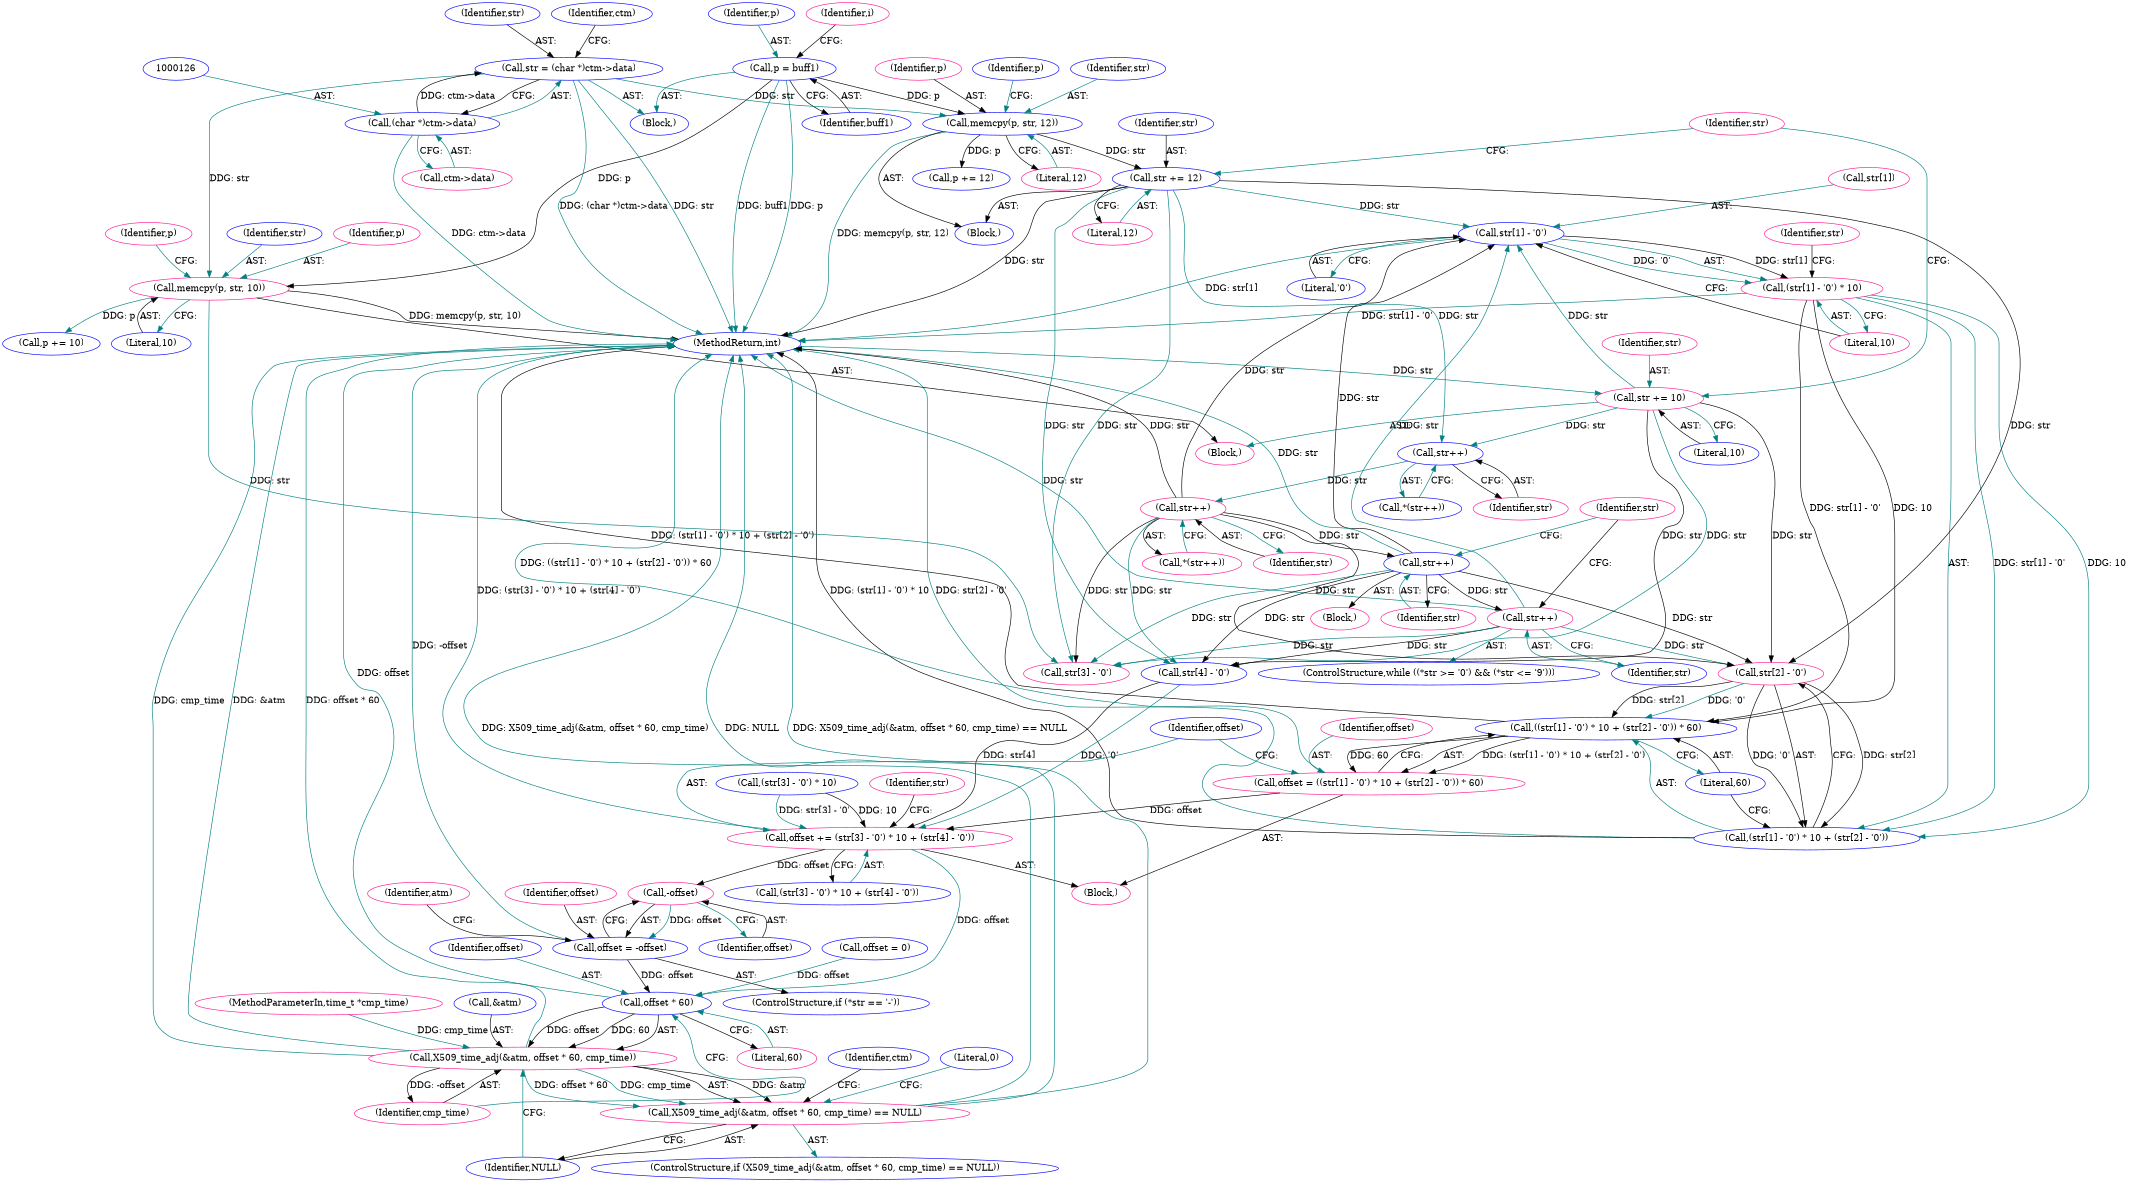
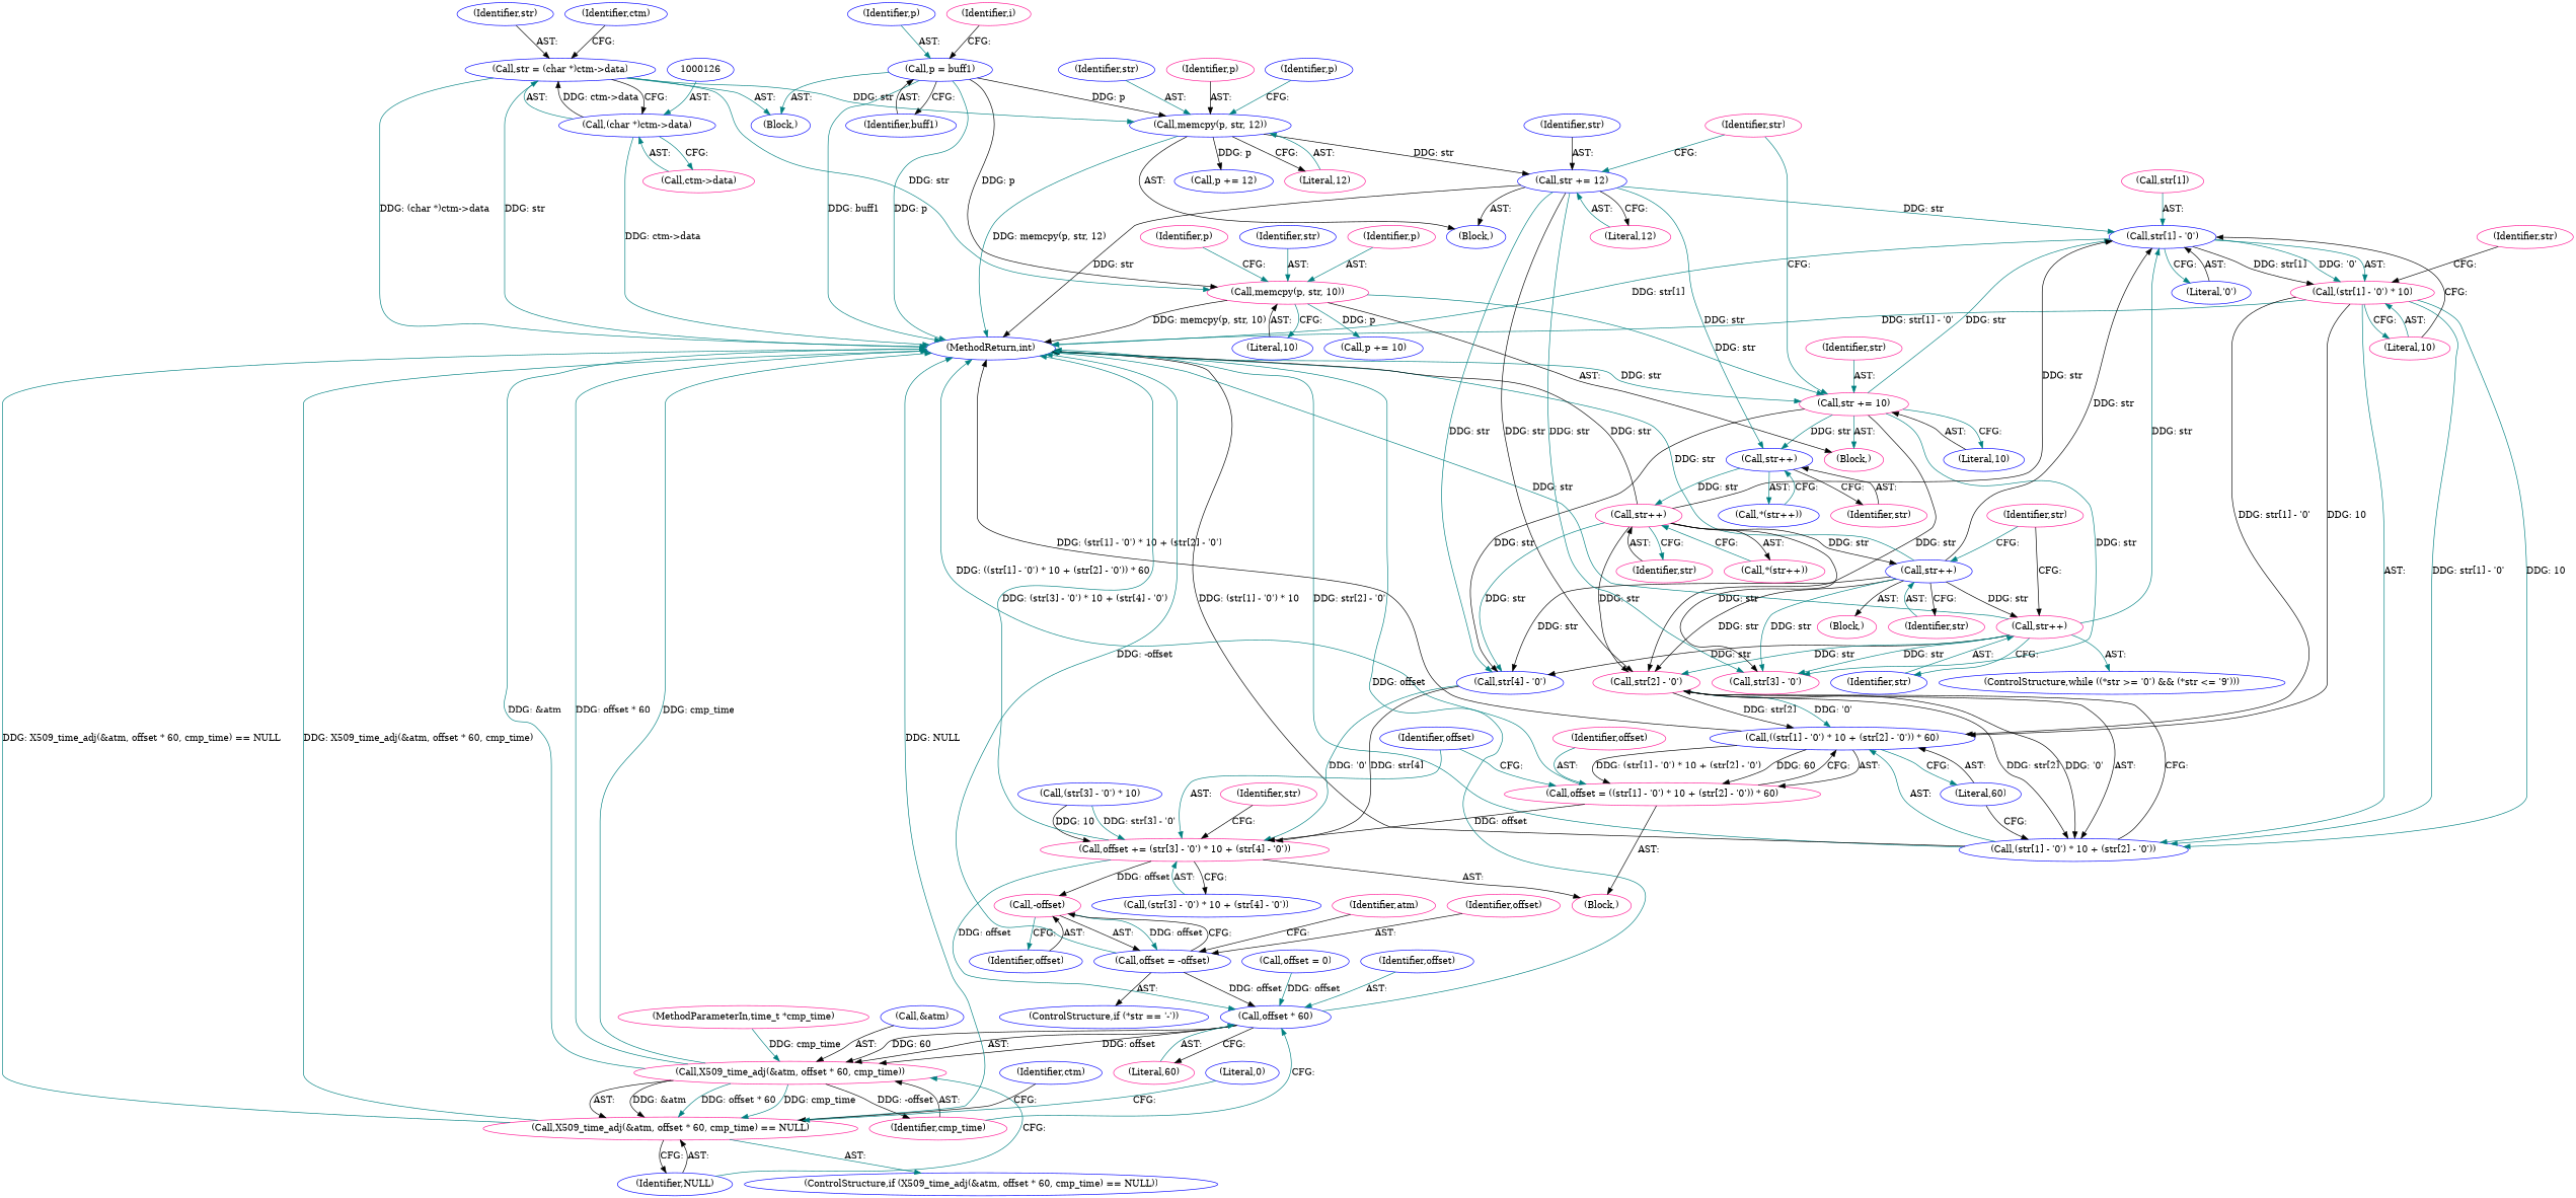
  digraph {
    node [color=blue]
    edge [color=teal]
    n1 [label="(Call,str[1] - '0')"]
    n2 [color=deeppink label="(Call,(str[1] - '0') * 10)"]
    n3 [label="(MethodReturn,int)"]
    n4 [label="(Literal,'0')"]
    n5 [label="(Call,((str[1] - '0') * 10 + (str[2] - '0')) * 60)"]
    n6 [label="(Call,(str[1] - '0') * 10 + (str[2] - '0'))"]
    n7 [color=deeppink label="(Literal,10)"]
    n8 [color=deeppink label="(Call,str += 10)"]
    n9 [color=deeppink label="(Call,str++)"]
    n10 [label="(Call,str[4] - '0')"]
    n11 [color=deeppink label="(Call,str[2] - '0')"]
    n12 [label="(Identifier,str)"]
    n13 [label="(ControlStructure,while ((*str >= '0') && (*str <= '9')))"]
    n14 [color=deeppink label="(Call,str[3] - '0')"]
    n15 [color=deeppink label="(Call,offset += (str[3] - '0') * 10 + (str[4] - '0'))"]
    n16 [label="(Call,str++)"]
    n17 [color=deeppink label="(Block,)"]
    n18 [color=deeppink label="(Identifier,str)"]
    n19 [color=deeppink label="(Call,str++)"]
    n20 [color=deeppink label="(Identifier,str)"]
    n21 [color=deeppink label="(Call,*(str++))"]
    n22 [label="(Call,str++)"]
    n23 [color=deeppink label="(Identifier,str)"]
    n24 [label="(Call,*(str++))"]
    n25 [label="(Literal,10)"]
    n26 [color=deeppink label="(Block,)"]
    n27 [color=deeppink label="(Call,memcpy(p, str, 10))"]
    n28 [label="(Literal,10)"]
    n29 [label="(Call,p += 10)"]
    n30 [label="(Call,p = buff1)"]
    n31 [label="(Call,memcpy(p, str, 12))"]
    n32 [label="(Block,)"]
    n33 [label="(Identifier,buff1)"]
    n34 [label="(Call,str += 12)"]
    n35 [label="(Block,)"]
    n36 [label="(Call,p += 12)"]
    n37 [color=deeppink label="(Literal,12)"]
    n38 [label="(Call,str = (char *)ctm->data)"]
    n39 [label="(Call,(char *)ctm->data)"]
    n40 [color=deeppink label="(Call,ctm->data)"]
    n41 [color=deeppink label="(Literal,12)"]
    n42 [color=deeppink label="(Call,offset = ((str[1] - '0') * 10 + (str[2] - '0')) * 60)"]
    n43 [label="(Literal,60)"]
    n44 [color=deeppink label="(Block,)"]
    n45 [color=deeppink label="(Call,-offset)"]
    n46 [label="(Call,offset * 60)"]
    n47 [label="(Call,(str[3] - '0') * 10 + (str[4] - '0'))"]
    n48 [label="(Call,offset = -offset)"]
    n49 [label="(Identifier,offset)"]
    n50 [color=deeppink label="(Call,X509_time_adj(&atm, offset * 60, cmp_time))"]
    n51 [color=deeppink label="(Literal,60)"]
    n52 [label="(ControlStructure,if (*str == '-'))"]
    n53 [color=deeppink label="(Call,X509_time_adj(&atm, offset * 60, cmp_time) == NULL)"]
    n54 [color=deeppink label="(Identifier,cmp_time)"]
    n55 [label="(ControlStructure,if (X509_time_adj(&atm, offset * 60, cmp_time) == NULL))"]
    n56 [label="(Identifier,NULL)"]
    n57 [color=deeppink label="(Identifier,str)"]
    n58 [color=deeppink label="(MethodParameterIn,time_t *cmp_time)"]
    n59 [color=deeppink label="(Identifier,str)"]
    n60 [color=deeppink label="(Identifier,p)"]
    n61 [label="(Identifier,ctm)"]
    n62 [color=deeppink label="(Identifier,atm)"]
    n63 [label="(Literal,0)"]
    n64 [color=deeppink label="(Call,str[1])"]
    n65 [color=deeppink label="(Identifier,str)"]
    n66 [label="(Call,offset = 0)"]
    n67 [color=deeppink label="(Identifier,p)"]
    n68 [label="(Identifier,offset)"]
    n69 [label="(Identifier,p)"]
    n70 [color=deeppink label="(Identifier,i)"]
    n71 [label="(Identifier,str)"]
    n72 [label="(Identifier,p)"]
    n73 [color=deeppink label="(Identifier,offset)"]
    n74 [label="(Identifier,offset)"]
    n75 [label="(Identifier,str)"]
    n76 [color=deeppink label="(Identifier,str)"]
    n77 [label="(Identifier,str)"]
    n78 [color=deeppink label="(Identifier,offset)"]
    n79 [color=deeppink label="(Identifier,p)"]
    n80 [label="(Call,(str[3] - '0') * 10)"]
    n81 [label="(Call,&atm)"]
    n82 [label="(Identifier,str)"]
    n83 [label="(Identifier,ctm)"]
    n84 [color=deeppink label="(Identifier,str)"]
    1000126
    n1 -> n2 [label="AST: "]
    n1 -> n2 [color=black label="DDG: str[1]"]
    n1 -> n2 [label="DDG: '0'"]
    n1 -> n3 [label="DDG: str[1]"]
    n1 -> n4 [label="CFG: "]
    n2 -> n3 [label="DDG: str[1] - '0'"]
    n2 -> n5 [color=black label="DDG: str[1] - '0'"]
    n2 -> n5 [color=black label="DDG: 10"]
    n2 -> n6 [label="AST: "]
    n2 -> n6 [label="DDG: str[1] - '0'"]
    n2 -> n6 [label="DDG: 10"]
    n2 -> n7 [label="CFG: "]
    n3 -> n8 [label="DDG: str"]
    n4 -> n1 [color=black label="AST: "]
    n5 -> n3 [color=black label="DDG: (str[1] - '0') * 10 + (str[2] - '0')"]
    n5 -> n42 [color=black label="AST: "]
    n5 -> n42 [color=black label="DDG: (str[1] - '0') * 10 + (str[2] - '0')"]
    n5 -> n42 [color=black label="DDG: 60"]
    n5 -> n43 [label="CFG: "]
    n6 -> n3 [label="DDG: str[2] - '0'"]
    n6 -> n3 [color=black label="DDG: (str[1] - '0') * 10"]
    n6 -> n5 [label="AST: "]
    n6 -> n11 [color=black label="CFG: "]
    n7 -> n1 [color=black label="CFG: "]
    n7 -> n2 [label="AST: "]
    n8 -> n1 [label="DDG: str"]
    n8 -> n10 [color=black label="DDG: str"]
    n8 -> n11 [color=black label="DDG: str"]
    n8 -> n14 [label="DDG: str"]
    n8 -> n22 [label="DDG: str"]
    n8 -> n25 [label="CFG: "]
    n8 -> n26 [label="AST: "]
    n9 -> n1 [label="DDG: str"]
    n9 -> n3 [label="DDG: str"]
    n9 -> n10 [color=black label="DDG: str"]
    n9 -> n11 [label="DDG: str"]
    n9 -> n12 [label="CFG: "]
    n9 -> n13 [label="AST: "]
    n9 -> n14 [label="DDG: str"]
    n10 -> n15 [color=black label="DDG: str[4]"]
    n10 -> n15 [label="DDG: '0'"]
    n11 -> n5 [color=black label="DDG: str[2]"]
    n11 -> n5 [label="DDG: '0'"]
    n11 -> n6 [color=black label="AST: "]
    n11 -> n6 [color=black label="DDG: str[2]"]
    n11 -> n6 [color=black label="DDG: '0'"]
    n12 -> n9 [label="AST: "]
    n15 -> n3 [label="DDG: (str[3] - '0') * 10 + (str[4] - '0')"]
    n15 -> n44 [color=black label="AST: "]
    n15 -> n45 [color=black label="DDG: offset"]
    n15 -> n46 [label="DDG: offset"]
    n15 -> n47 [color=black label="CFG: "]
    n16 -> n1 [color=black label="DDG: str"]
    n16 -> n3 [label="DDG: str"]
    n16 -> n9 [color=black label="DDG: str"]
    n16 -> n10 [color=black label="DDG: str"]
    n16 -> n11 [color=black label="DDG: str"]
    n16 -> n14 [label="DDG: str"]
    n16 -> n17 [color=black label="AST: "]
    n16 -> n18 [color=black label="CFG: "]
    n18 -> n16 [label="AST: "]
    n19 -> n1 [color=black label="DDG: str"]
    n19 -> n3 [color=black label="DDG: str"]
    n19 -> n10 [label="DDG: str"]
    n19 -> n11 [color=black label="DDG: str"]
    n19 -> n14 [color=black label="DDG: str"]
    n19 -> n16 [color=black label="DDG: str"]
    n19 -> n20 [label="CFG: "]
    n19 -> n21 [color=black label="AST: "]
    n20 -> n19 [color=black label="AST: "]
    n21 -> n19 [label="CFG: "]
    n22 -> n19 [label="DDG: str"]
    n22 -> n23 [color=black label="CFG: "]
    n22 -> n24 [label="AST: "]
    n23 -> n22 [color=black label="AST: "]
    n24 -> n22 [label="CFG: "]
    n25 -> n8 [color=black label="AST: "]
    n27 -> n3 [color=black label="DDG: memcpy(p, str, 10)"]
-   n27 -> n14 [label="DDG: str"]
+   n27 -> n8 [label="DDG: str"]
    n27 -> n26 [color=black label="AST: "]
    n27 -> n28 [label="CFG: "]
    n27 -> n29 [label="DDG: p"]
    n28 -> n27 [color=black label="AST: "]
    n30 -> n3 [label="DDG: buff1"]
    n30 -> n3 [label="DDG: p"]
    n30 -> n27 [color=black label="DDG: p"]
    n30 -> n31 [color=black label="DDG: p"]
    n30 -> n32 [label="AST: "]
    n30 -> n33 [color=black label="CFG: "]
    n31 -> n3 [label="DDG: memcpy(p, str, 12)"]
    n31 -> n34 [color=black label="DDG: str"]
    n31 -> n35 [color=black label="AST: "]
    n31 -> n36 [color=black label="DDG: p"]
    n31 -> n37 [color=black label="CFG: "]
    n33 -> n30 [color=black label="AST: "]
    n34 -> n1 [label="DDG: str"]
    n34 -> n3 [color=black label="DDG: str"]
    n34 -> n10 [label="DDG: str"]
    n34 -> n11 [color=black label="DDG: str"]
    n34 -> n14 [label="DDG: str"]
    n34 -> n22 [label="DDG: str"]
    n34 -> n35 [color=black label="AST: "]
    n34 -> n41 [color=black label="CFG: "]
    n37 -> n31 [label="AST: "]
    n38 -> n3 [label="DDG: (char *)ctm->data"]
    n38 -> n3 [label="DDG: str"]
    n38 -> n27 [label="DDG: str"]
    n38 -> n31 [label="DDG: str"]
    n38 -> n32 [label="AST: "]
    n38 -> n39 [color=black label="CFG: "]
    n39 -> n3 [label="DDG: ctm->data"]
    n39 -> n38 [label="AST: "]
    n39 -> n38 [color=black label="DDG: ctm->data"]
    n39 -> n40 [label="CFG: "]
    n40 -> n39 [label="AST: "]
    n41 -> n34 [label="AST: "]
    n42 -> n3 [label="DDG: ((str[1] - '0') * 10 + (str[2] - '0')) * 60"]
    n42 -> n5 [color=black label="CFG: "]
    n42 -> n15 [color=black label="DDG: offset"]
    n42 -> n44 [color=black label="AST: "]
    n43 -> n5 [color=black label="AST: "]
    n43 -> n6 [color=black label="CFG: "]
    n45 -> n48 [color=black label="AST: "]
    n45 -> n48 [label="DDG: offset"]
    n45 -> n49 [label="CFG: "]
    n46 -> n3 [label="DDG: offset"]
    n46 -> n50 [color=black label="AST: "]
    n46 -> n50 [color=black label="DDG: offset"]
    n46 -> n50 [color=black label="DDG: 60"]
    n46 -> n51 [color=black label="CFG: "]
    n47 -> n15 [label="AST: "]
    n48 -> n3 [label="DDG: -offset"]
    n48 -> n45 [color=black label="CFG: "]
    n48 -> n46 [color=black label="DDG: offset"]
    n48 -> n52 [color=black label="AST: "]
    n49 -> n45 [color=black label="AST: "]
    n50 -> n3 [label="DDG: cmp_time"]
    n50 -> n3 [label="DDG: &atm"]
    n50 -> n3 [label="DDG: offset * 60"]
    n50 -> n53 [color=black label="AST: "]
    n50 -> n53 [color=black label="DDG: &atm"]
    n50 -> n53 [label="DDG: offset * 60"]
    n50 -> n53 [label="DDG: cmp_time"]
    n50 -> n54 [color=black label="DDG: -offset"]
    n51 -> n46 [label="AST: "]
    n53 -> n3 [label="DDG: NULL"]
    n53 -> n3 [label="DDG: X509_time_adj(&atm, offset * 60, cmp_time) == NULL"]
    n53 -> n3 [label="DDG: X509_time_adj(&atm, offset * 60, cmp_time)"]
    n53 -> n55 [label="AST: "]
    n53 -> n56 [color=black label="CFG: "]
    n54 -> n46 [label="CFG: "]
    n54 -> n50 [color=black label="AST: "]
    n56 -> n50 [label="CFG: "]
    n56 -> n53 [color=black label="AST: "]
    n57 -> n2 [color=black label="CFG: "]
    n58 -> n50 [label="DDG: cmp_time"]
    n59 -> n8 [label="AST: "]
    n60 -> n31 [color=black label="AST: "]
    n61 -> n53 [color=black label="CFG: "]
    n62 -> n48 [color=black label="CFG: "]
    n63 -> n53 [label="CFG: "]
    n64 -> n1 [label="AST: "]
    n65 -> n9 [color=black label="CFG: "]
    n65 -> n16 [label="CFG: "]
    n66 -> n46 [label="DDG: offset"]
    n67 -> n27 [label="CFG: "]
    n68 -> n46 [label="AST: "]
    n69 -> n30 [label="AST: "]
    n70 -> n30 [color=black label="CFG: "]
    n71 -> n34 [color=black label="AST: "]
    n72 -> n31 [label="CFG: "]
    n73 -> n42 [label="AST: "]
    n74 -> n15 [label="AST: "]
    n74 -> n42 [label="CFG: "]
    n75 -> n27 [label="AST: "]
    n76 -> n15 [color=black label="CFG: "]
    n77 -> n31 [label="AST: "]
    n78 -> n48 [color=black label="AST: "]
    n79 -> n27 [label="AST: "]
    n80 -> n15 [label="DDG: str[3] - '0'"]
    n80 -> n15 [color=black label="DDG: 10"]
    n81 -> n50 [color=black label="AST: "]
    n82 -> n38 [color=black label="AST: "]
    n83 -> n38 [color=black label="CFG: "]
    n84 -> n8 [label="CFG: "]
    n84 -> n34 [label="CFG: "]
    1000126 -> n39 [label="AST: "]
  }
